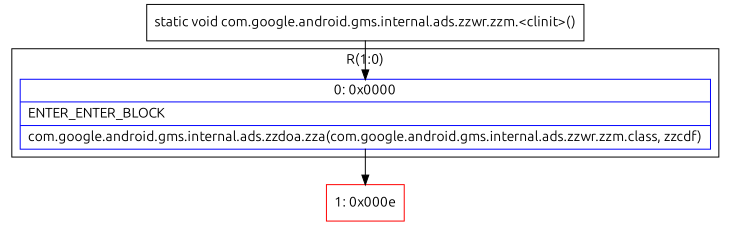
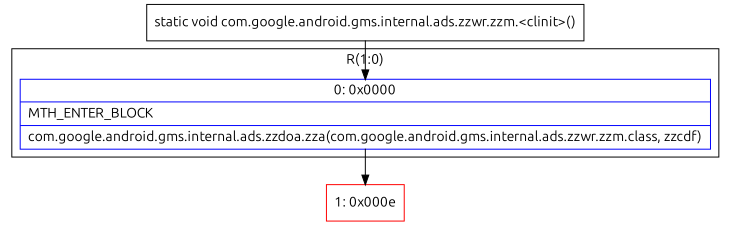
  digraph {
    fontname=Ubuntu
    node [shape=record fontname=Ubuntu]
    edge [fontname=Ubuntu]
-   n1 [color=blue label="{0\:\ 0x0000|ENTER_ENTER_BLOCK\l|com.google.android.gms.internal.ads.zzdoa.zza(com.google.android.gms.internal.ads.zzwr.zzm.class, zzcdf)\l}"]
+   n1 [color=blue label="{0\:\ 0x0000|MTH_ENTER_BLOCK\l|com.google.android.gms.internal.ads.zzdoa.zza(com.google.android.gms.internal.ads.zzwr.zzm.class, zzcdf)\l}"]
    n2 [color=red label="{1\:\ 0x000e}"]
    n3 [label="{static void com.google.android.gms.internal.ads.zzwr.zzm.\<clinit\>() }"]
    subgraph cluster_1 {
      label="R(1:0)"
      n1
    }
    n1 -> n2
    n3 -> n1
  }
